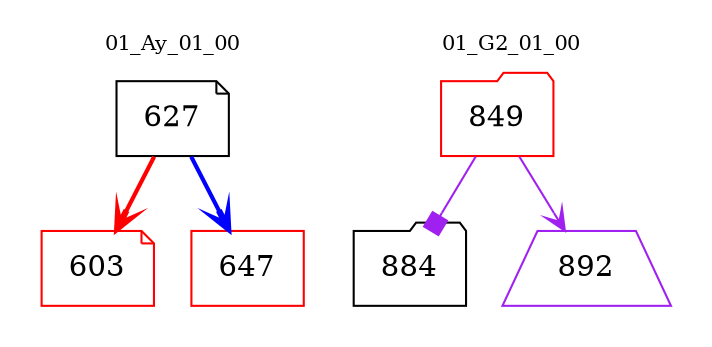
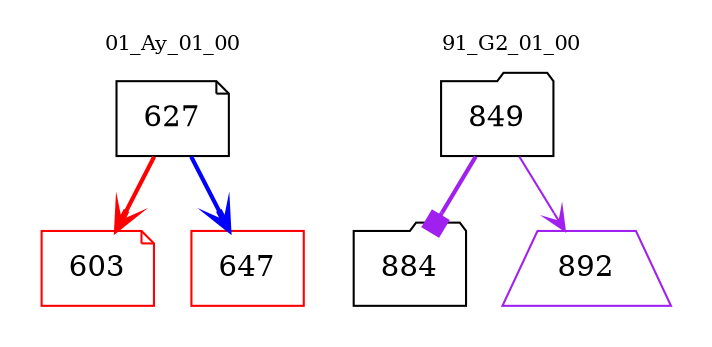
  digraph {
    node [color=red shape=note]
    edge [arrowhead=vee color=purple style=bold]
    n1 [color=black label=627]
    n2 [label=603]
    n3 [label=647 shape=box]
-   n4 [label=849 shape=folder]
+   n4 [color=black label=849 shape=folder]
    n5 [color=black label=884 shape=folder]
    n6 [color=purple label=892 shape=trapezium]
    subgraph cluster_1 {
      color=white
      fontsize=10
      label="01_Ay_01_00"
      n1
      n2
      n3
    }
    subgraph cluster_2 {
      color=white
      fontsize=10
-     label="01_G2_01_00"
+     label="91_G2_01_00"
      n4
      n5
      n6
    }
    n1 -> n2 [color=red]
    n1 -> n3 [color=blue]
-   n4 -> n5 [arrowhead=box style=solid]
+   n4 -> n5 [arrowhead=box]
    n4 -> n6 [style=solid]
  }
